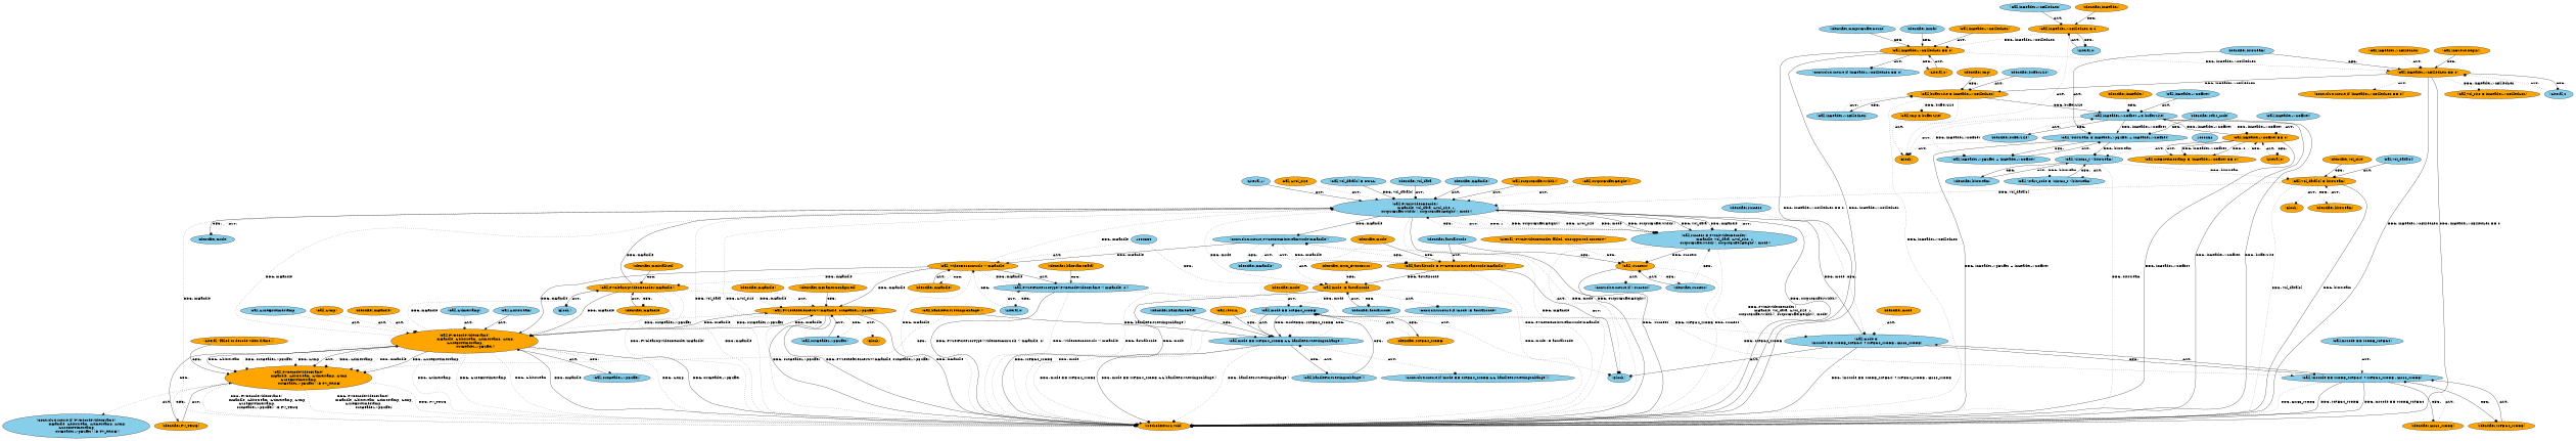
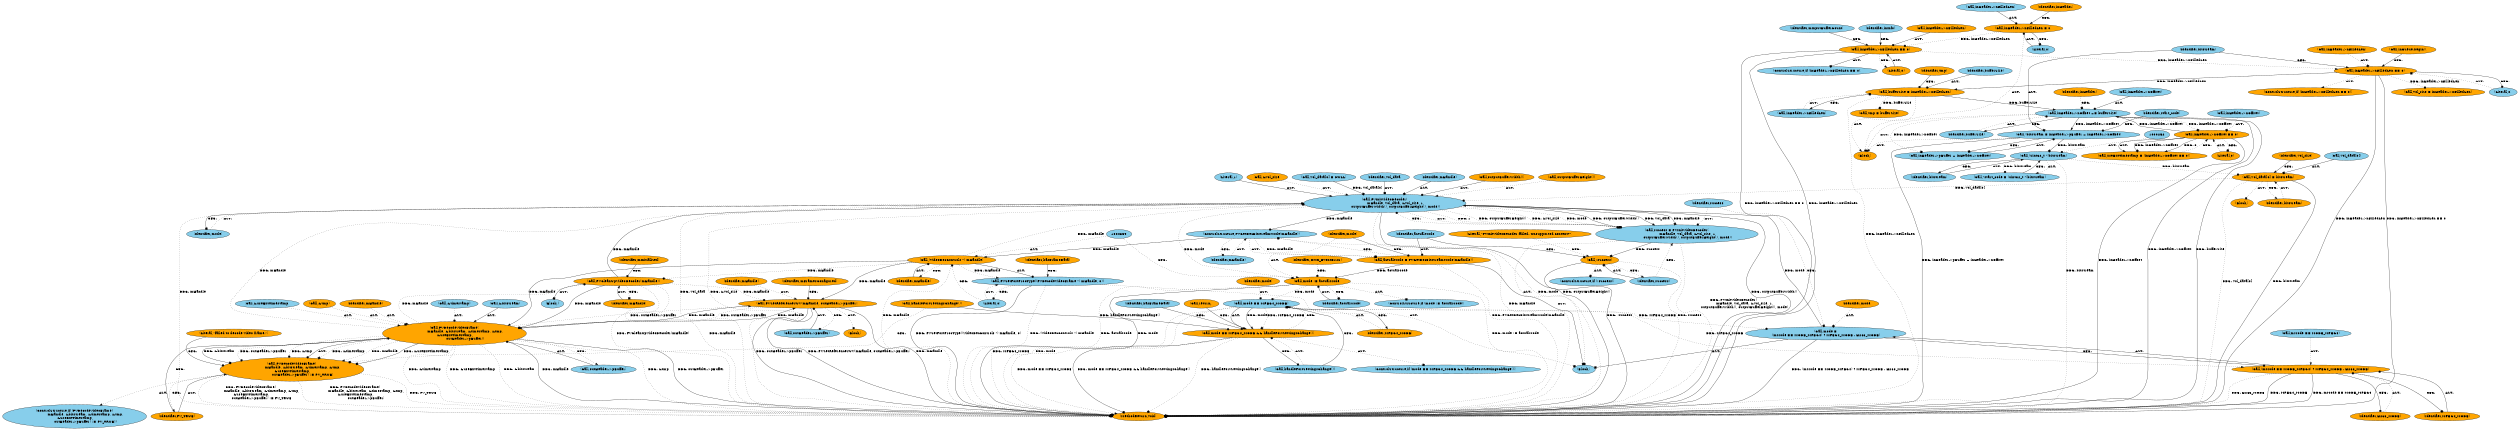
  digraph {
    node [fillcolor=orange style=filled]
    edge [arrowhead=normal style=dotted]
    n1 [label="(Call,vol_data[0] = bitstream)"]
    n2 [fillcolor=skyblue label="(Call,PVInitVideoDecoder(\n                    mHandle, vol_data, &vol_size, 1,\n                    outputBufferWidth(), outputBufferHeight(), mode))"]
    n3 [label="(Block,)"]
    n4 [label="(Identifier,bitstream)"]
    n5 [label="(MethodReturn,void)"]
    n6 [fillcolor=skyblue label="(Call,success = PVInitVideoDecoder(\n                    mHandle, vol_data, &vol_size, 1,\n                    outputBufferWidth(), outputBufferHeight(), mode))"]
    n7 [fillcolor=skyblue label="(ControlStructure,PVGetDecBitstreamMode(mHandle))"]
    n8 [label="(Call,mode != actualMode)"]
    n9 [fillcolor=skyblue label="(Identifier,mode)"]
    n10 [fillcolor=skyblue label="(Call,(uint32_t *)bitstream)"]
    n11 [fillcolor=skyblue label="(Identifier,bitstream)"]
    n12 [fillcolor=skyblue label="(Call,*start_code = (uint32_t *)bitstream)"]
    n13 [fillcolor=skyblue label="(Call,*bitstream = inHeader->pBuffer + inHeader->nOffset)"]
    n14 [fillcolor=skyblue label="(Call,inHeader->pBuffer + inHeader->nOffset)"]
    n15 [label="(Block,)"]
    n16 [fillcolor=skyblue label="(Call,inHeader->nOffset += bufferSize)"]
    n17 [label="(Call,inHeader->nOffset == 0)"]
    n18 [fillcolor=skyblue label="(Identifier,bufferSize)"]
    n19 [label="(Literal,0)"]
    n20 [label="(Call,useExtTimestamp = (inHeader->nOffset == 0))"]
    n21 [label="(Call,bufferSize = inHeader->nFilledLen)"]
    n22 [fillcolor=skyblue label="(Call,inHeader->nFilledLen)"]
    n23 [label="(Call,tmp = bufferSize)"]
    n24 [label="(Call,inHeader->nFilledLen == 0)"]
    n25 [label="(Call,vol_size = inHeader->nFilledLen)"]
    n26 [fillcolor=skyblue label="(Literal,0)"]
    n27 [label="(ControlStructure,if (inHeader->nFilledLen == 0))"]
    n28 [label="(Call,inHeader->nFilledLen == 0)"]
    n29 [fillcolor=skyblue label="(ControlStructure,if (inHeader->nFilledLen == 0))"]
    n30 [label="(Literal,0)"]
    n31 [label="(Call,inHeader->nFilledLen = 0)"]
    n32 [fillcolor=skyblue label="(Literal,0)"]
    n33 [label="(Call,!success)"]
    n34 [fillcolor=skyblue label="(Block,)"]
    n35 [label="(Call,actualMode = PVGetDecBitstreamMode(mHandle))"]
    n36 [label="(Call,(VideoDecControls *) mHandle)"]
    n37 [fillcolor=skyblue label="(Identifier,mHandle)"]
    n38 [fillcolor=skyblue label="(Call,mode == MPEG4_MODE)"]
    n39 [fillcolor=skyblue label="(ControlStructure,if (mode != actualMode))"]
    n40 [fillcolor=skyblue label="(Identifier,actualMode)"]
    n41 [fillcolor=skyblue label="(Identifier,success)"]
    n42 [fillcolor=skyblue label="(ControlStructure,if (!success))"]
    n43 [label="(Call,PVCleanUpVideoDecoder(mHandle))"]
    n44 [label="(Call,PVSetReferenceYUV(mHandle, outHeader->pBuffer))"]
    n45 [label="(Call,PVDecodeVideoFrame(\n                    mHandle, &bitstream, &timestamp, &tmp,\n &useExtTimestamp,\n                    outHeader->pBuffer))"]
    n46 [fillcolor=skyblue label="(Call,PVSetPostProcType((PVDecodeVideoFrame *) mHandle, 0))"]
    n47 [label="(Identifier,mHandle)"]
    n48 [fillcolor=skyblue label="(Call,mode =\n (mMode == MODE_MPEG4) ? MPEG4_MODE : H263_MODE)"]
-   n49 [fillcolor=skyblue label="(Call,(mMode == MODE_MPEG4) ? MPEG4_MODE : H263_MODE)"]
-   n50 [fillcolor=skyblue label="(Call,mode == MPEG4_MODE && handlePortSettingsChange())"]
+   n49 [label="(Call,(mMode == MODE_MPEG4) ? MPEG4_MODE : H263_MODE)"]
+   n50 [label="(Call,mode == MPEG4_MODE && handlePortSettingsChange())"]
    n51 [label="(Identifier,MPEG4_MODE)"]
    n52 [label="(Identifier,MPEG4_MODE)"]
    n53 [label="(Identifier,H263_MODE)"]
    n54 [fillcolor=skyblue label="(ControlStructure,if (mode == MPEG4_MODE && handlePortSettingsChange()))"]
    n55 [fillcolor=skyblue label="(Call,handlePortSettingsChange())"]
    n56 [label="(Identifier,mHandle)"]
    n57 [fillcolor=skyblue label="(Block,)"]
    n58 [fillcolor=skyblue label="(Call,outHeader->pBuffer)"]
    n59 [label="(Block,)"]
    n60 [label="(Call,PVDecodeVideoFrame(\n                    mHandle, &bitstream, &timestamp, &tmp,\n &useExtTimestamp,\n                    outHeader->pBuffer) != PV_TRUE)"]
    n61 [fillcolor=skyblue label="(Call,outHeader->pBuffer)"]
    n62 [fillcolor=skyblue label="(Literal,0)"]
    n63 [label="(Identifier,PV_TRUE)"]
    n64 [fillcolor=skyblue label="(ControlStructure,if (PVDecodeVideoFrame(\n                    mHandle, &bitstream, &timestamp, &tmp,\n &useExtTimestamp,\n                    outHeader->pBuffer) != PV_TRUE))"]
    n65 [fillcolor=skyblue label="(Call,&timestamp)"]
    n66 [fillcolor=skyblue label="(Identifier,start_code)"]
    n67 [fillcolor=skyblue label="(Call,inHeader->nFilledLen)"]
    n68 [label="(Identifier,hasFrameData)"]
    n69 [label="(Identifier,mHandle)"]
    n70 [label="(Identifier,inHeader)"]
    n71 [label="(Call,return;)"]
    n72 [label="(Literal,\"failed to decode video frame.\")"]
    n73 [label="(Identifier,vol_size)"]
    n74 [fillcolor=skyblue label="(Identifier,vol_data)"]
    n75 [fillcolor=skyblue label="(Call,inHeader->nOffset)"]
    n76 [label="(Identifier,mFramesConfigured)"]
    n77 [fillcolor=skyblue label="(Call,inHeader->nOffset)"]
    n78 [fillcolor=skyblue label="(Call,&bitstream)"]
    n79 [label="(Identifier,inHeader)"]
    n80 [label="(Identifier,mode)"]
    n81 [fillcolor=skyblue label="(Identifier,inInfo)"]
    n82 [fillcolor=skyblue label="(Call,mMode == MODE_MPEG4)"]
    n83 [label="(Call,handlePortSettingsChange())"]
    n84 [fillcolor=skyblue label="(Call,&useExtTimestamp)"]
    n85 [label="(Identifier,mInitialized)"]
    n86 [fillcolor=skyblue label="(Identifier,mHandle)"]
    n87 [fillcolor=skyblue label="(Identifier,bitstream)"]
    n88 [label="(Identifier,tmp)"]
    n89 [label="(Call,inQueue.begin())"]
    n90 [label="(Call,inHeader->nFilledLen)"]
    n91 [label="(Identifier,OMX_EventError)"]
    n92 [fillcolor=skyblue label="(Call,vol_data[0])"]
    n93 [label="(Identifier,mode)"]
    n94 [label="(Call,inHeader->nFilledLen)"]
    n95 [label="(Identifier,mode)"]
    n96 [label="(Call,outputBufferWidth())"]
    n97 [label="(Call,outputBufferHeight())"]
    n98 [fillcolor=skyblue label="(Identifier,success)"]
    n99 [label="(Call,&tmp)"]
    n100 [fillcolor=skyblue label="(Identifier,hasFrameData)"]
    n101 [label="(Literal,\"PVInitVideoDecoder failed. Unsupported content?\")"]
    n102 [fillcolor=skyblue label="(Identifier,mInputBufferCount)"]
    n103 [fillcolor=skyblue label="(Literal,1)"]
    n104 [fillcolor=skyblue label="(Identifier,actualMode)"]
    n105 [label="(Identifier,mHandle)"]
    n106 [label="(Call,&vol_size)"]
    n107 [fillcolor=skyblue label="(Call,vol_data[0] = NULL)"]
    n108 [fillcolor=skyblue label="(Identifier,bufferSize)"]
    1000252 [fillcolor=skyblue]
    1000359 [fillcolor=skyblue]
    n1 -> n2 [arrowhead=dot label="DDG: vol_data[0]"]
    n1 -> n3 [arrowhead=dot label="AST: "]
    n1 -> n4 [label="CFG: "]
    n1 -> n5 [label="DDG: vol_data[0]"]
    n1 -> n5 [arrowhead=box label="DDG: bitstream" style=solid]
    n2 -> n5 [arrowhead=dot label="DDG: mHandle"]
    n2 -> n5 [label="DDG: vol_data"]
    n2 -> n5 [label="DDG: mode"]
    n2 -> n5 [arrowhead=dot label="DDG: outputBufferHeight()" style=solid]
    n2 -> n5 [arrowhead=dot label="DDG: outputBufferWidth()" style=solid]
    n2 -> n5 [arrowhead=dot label="DDG: &vol_size"]
    n2 -> n6 [label="AST: "]
    n2 -> n6 [arrowhead=box label="DDG: 1"]
    n2 -> n6 [label="DDG: outputBufferHeight()"]
    n2 -> n6 [arrowhead=box label="DDG: &vol_size"]
    n2 -> n6 [arrowhead=dot label="DDG: mode"]
    n2 -> n6 [label="DDG: outputBufferWidth()" style=solid]
    n2 -> n6 [label="DDG: vol_data" style=solid]
    n2 -> n6 [arrowhead=box label="DDG: mHandle" style=solid]
    n2 -> n7 [arrowhead=dot label="DDG: mHandle" style=solid]
    n2 -> n8 [label="DDG: mode"]
    n2 -> n9 [arrowhead=box label="CFG: " style=solid]
    n4 -> n1 [label="AST: "]
    n6 -> n2 [arrowhead=dot label="CFG: "]
    n6 -> n5 [arrowhead=dot label="DDG: PVInitVideoDecoder(\n                    mHandle, vol_data, &vol_size, 1,\n                    outputBufferWidth(), outputBufferHeight(), mode)"]
    n6 -> n33 [arrowhead=box label="DDG: success" style=solid]
    n6 -> n34 [arrowhead=box label="AST: "]
    n7 -> n5 [label="DDG: mHandle"]
    n7 -> n35 [arrowhead=box label="AST: "]
    n7 -> n35 [arrowhead=box label="DDG: mHandle"]
    n7 -> n36 [label="DDG: mHandle" style=solid]
    n7 -> n37 [arrowhead=dot label="CFG: "]
    n8 -> n5 [arrowhead=dot label="DDG: mode != actualMode"]
    n8 -> n5 [arrowhead=box label="DDG: actualMode"]
    n8 -> n5 [arrowhead=box label="DDG: mode" style=solid]
    n8 -> n38 [arrowhead=dot label="DDG: mode"]
    n8 -> n39 [arrowhead=box label="AST: "]
    n8 -> n40 [arrowhead=box label="CFG: "]
    n9 -> n2 [arrowhead=dot label="AST: "]
    n10 -> n1 [arrowhead=dot label="DDG: bitstream"]
    n10 -> n5 [arrowhead=box label="DDG: bitstream"]
    n10 -> n11 [label="CFG: " style=solid]
    n10 -> n12 [label="AST: "]
    n10 -> n12 [arrowhead=dot label="DDG: bitstream"]
    n11 -> n10 [label="AST: " style=solid]
    n12 -> n10 [label="CFG: " style=solid]
    n13 -> n5 [label="DDG: inHeader->pBuffer + inHeader->nOffset" style=solid]
    n13 -> n10 [arrowhead=box label="DDG: bitstream" style=solid]
    n13 -> n14 [arrowhead=box label="CFG: " style=solid]
    n13 -> n15 [label="AST: "]
    n14 -> n13 [arrowhead=dot label="AST: " style=solid]
    n16 -> n5 [arrowhead=dot label="DDG: inHeader->nOffset" style=solid]
    n16 -> n5 [label="DDG: bufferSize" style=solid]
    n16 -> n13 [label="DDG: inHeader->nOffset" style=solid]
    n16 -> n14 [arrowhead=box label="DDG: inHeader->nOffset"]
    n16 -> n15 [arrowhead=dot label="AST: "]
    n16 -> n17 [arrowhead=box label="DDG: inHeader->nOffset"]
    n16 -> n18 [label="CFG: " style=solid]
    n17 -> n5 [arrowhead=dot label="DDG: inHeader->nOffset" style=solid]
    n17 -> n16 [label="DDG: inHeader->nOffset" style=solid]
    n17 -> n19 [arrowhead=box label="CFG: "]
    n17 -> n20 [label="AST: " style=solid]
    n17 -> n20 [arrowhead=box label="DDG: inHeader->nOffset" style=solid]
    n17 -> n20 [label="DDG: 0" style=solid]
    n18 -> n16 [arrowhead=dot label="AST: "]
    n19 -> n17 [label="AST: "]
    n20 -> n17 [label="CFG: "]
    n21 -> n5 [label="DDG: inHeader->nFilledLen"]
    n21 -> n15 [label="AST: "]
    n21 -> n16 [label="DDG: bufferSize" style=solid]
    n21 -> n22 [label="CFG: " style=solid]
    n21 -> n23 [arrowhead=box label="DDG: bufferSize"]
    n22 -> n21 [arrowhead=box label="AST: "]
    n24 -> n5 [arrowhead=box label="DDG: inHeader->nFilledLen == 0" style=solid]
    n24 -> n5 [arrowhead=box label="DDG: inHeader->nFilledLen" style=solid]
    n24 -> n21 [label="DDG: inHeader->nFilledLen" style=solid]
    n24 -> n25 [arrowhead=dot label="DDG: inHeader->nFilledLen"]
    n24 -> n26 [arrowhead=dot label="CFG: " style=solid]
    n24 -> n27 [label="AST: "]
    n26 -> n24 [arrowhead=box label="AST: "]
    n28 -> n5 [label="DDG: inHeader->nFilledLen == 0" style=solid]
    n28 -> n5 [arrowhead=dot label="DDG: inHeader->nFilledLen" style=solid]
    n28 -> n24 [label="DDG: inHeader->nFilledLen"]
    n28 -> n29 [arrowhead=box label="AST: " style=solid]
    n28 -> n30 [label="CFG: "]
    n30 -> n28 [label="AST: " style=solid]
    n31 -> n15 [arrowhead=dot label="AST: "]
    n31 -> n28 [arrowhead=dot label="DDG: inHeader->nFilledLen"]
    n31 -> n32 [arrowhead=box label="CFG: " style=solid]
    n32 -> n31 [arrowhead=dot label="AST: " style=solid]
    n33 -> n5 [arrowhead=dot label="DDG: !success" style=solid]
    n33 -> n5 [arrowhead=dot label="DDG: success"]
    n33 -> n41 [label="CFG: "]
    n33 -> n42 [arrowhead=box label="AST: "]
    n35 -> n5 [arrowhead=box label="DDG: PVGetDecBitstreamMode(mHandle)"]
    n35 -> n7 [arrowhead=box label="CFG: "]
    n35 -> n8 [arrowhead=dot label="DDG: actualMode" style=solid]
    n35 -> n34 [arrowhead=box label="AST: " style=solid]
    n36 -> n2 [arrowhead=box label="DDG: mHandle"]
    n36 -> n5 [arrowhead=box label="DDG: mHandle"]
    n36 -> n43 [arrowhead=dot label="DDG: mHandle"]
    n36 -> n44 [label="DDG: mHandle" style=solid]
    n36 -> n45 [label="DDG: mHandle" style=solid]
    n36 -> n46 [arrowhead=dot label="AST: " style=solid]
    n36 -> n46 [label="DDG: mHandle"]
    n36 -> n47 [label="CFG: "]
    n37 -> n7 [label="AST: "]
    n38 -> n5 [arrowhead=dot label="DDG: mode"]
    n38 -> n5 [label="DDG: MPEG4_MODE"]
    n38 -> n48 [arrowhead=dot label="DDG: MPEG4_MODE"]
    n38 -> n49 [label="DDG: MPEG4_MODE"]
    n38 -> n50 [label="AST: " style=solid]
    n38 -> n50 [label="DDG: mode" style=solid]
    n38 -> n50 [arrowhead=box label="DDG: MPEG4_MODE"]
    n38 -> n51 [label="CFG: " style=solid]
    n40 -> n8 [arrowhead=dot label="AST: " style=solid]
    n41 -> n6 [label="CFG: "]
    n41 -> n33 [arrowhead=box label="AST: " style=solid]
    n43 -> n2 [arrowhead=dot label="DDG: mHandle" style=solid]
    n43 -> n5 [label="DDG: mHandle"]
    n43 -> n5 [arrowhead=dot label="DDG: PVCleanUpVideoDecoder(mHandle)"]
    n43 -> n44 [arrowhead=dot label="DDG: mHandle"]
    n43 -> n45 [arrowhead=dot label="DDG: mHandle" style=solid]
    n43 -> n56 [arrowhead=box label="CFG: "]
    n43 -> n57 [arrowhead=box label="AST: " style=solid]
    n44 -> n5 [arrowhead=box label="DDG: mHandle" style=solid]
    n44 -> n5 [arrowhead=dot label="DDG: PVSetReferenceYUV(mHandle, outHeader->pBuffer)" style=solid]
    n44 -> n5 [arrowhead=dot label="DDG: outHeader->pBuffer" style=solid]
    n44 -> n45 [label="DDG: mHandle" style=solid]
    n44 -> n45 [arrowhead=box label="DDG: outHeader->pBuffer"]
    n44 -> n58 [arrowhead=dot label="CFG: "]
    n44 -> n59 [arrowhead=dot label="AST: "]
    n45 -> n2 [label="DDG: mHandle"]
    n45 -> n5 [label="DDG: &tmp"]
    n45 -> n5 [arrowhead=box label="DDG: outHeader->pBuffer" style=solid]
    n45 -> n5 [label="DDG: &timestamp"]
    n45 -> n5 [label="DDG: &useExtTimestamp"]
    n45 -> n5 [arrowhead=dot label="DDG: &bitstream"]
    n45 -> n5 [label="DDG: mHandle" style=solid]
    n45 -> n43 [arrowhead=dot label="DDG: mHandle"]
    n45 -> n44 [label="DDG: mHandle" style=solid]
    n45 -> n44 [label="DDG: outHeader->pBuffer"]
    n45 -> n60 [arrowhead=dot label="AST: " style=solid]
    n45 -> n60 [label="DDG: mHandle"]
    n45 -> n60 [arrowhead=box label="DDG: &timestamp"]
    n45 -> n60 [arrowhead=box label="DDG: &useExtTimestamp" style=solid]
    n45 -> n60 [arrowhead=box label="DDG: &bitstream" style=solid]
    n45 -> n60 [arrowhead=dot label="DDG: outHeader->pBuffer"]
    n45 -> n60 [arrowhead=dot label="DDG: &tmp"]
    n45 -> n61 [label="CFG: "]
    n46 -> n5 [arrowhead=dot label="DDG: PVSetPostProcType((VideoDecControls *) mHandle, 0)" style=solid]
    n46 -> n5 [arrowhead=dot label="DDG: (VideoDecControls *) mHandle"]
    n46 -> n34 [arrowhead=box label="AST: "]
    n46 -> n62 [arrowhead=dot label="CFG: "]
    n47 -> n36 [arrowhead=dot label="AST: " style=solid]
    n48 -> n2 [label="DDG: mode" style=solid]
    n48 -> n5 [label="DDG: (mMode == MODE_MPEG4) ? MPEG4_MODE : H263_MODE" style=solid]
    n48 -> n34 [arrowhead=box label="AST: " style=solid]
    n48 -> n49 [arrowhead=dot label="CFG: " style=solid]
    n49 -> n5 [arrowhead=box label="DDG: H263_MODE"]
    n49 -> n5 [arrowhead=dot label="DDG: MPEG4_MODE" style=solid]
    n49 -> n5 [label="DDG: mMode == MODE_MPEG4" style=solid]
    n49 -> n48 [label="AST: " style=solid]
    n49 -> n52 [arrowhead=box label="CFG: " style=solid]
    n49 -> n53 [arrowhead=dot label="CFG: " style=solid]
    n50 -> n5 [arrowhead=box label="DDG: handlePortSettingsChange()"]
    n50 -> n5 [label="DDG: mode == MPEG4_MODE"]
    n50 -> n5 [arrowhead=box label="DDG: mode == MPEG4_MODE && handlePortSettingsChange()" style=solid]
    n50 -> n38 [label="CFG: "]
    n50 -> n54 [arrowhead=box label="AST: "]
    n50 -> n55 [arrowhead=dot label="CFG: " style=solid]
    n51 -> n38 [arrowhead=box label="AST: "]
    n52 -> n49 [arrowhead=dot label="AST: " style=solid]
    n53 -> n49 [arrowhead=dot label="AST: "]
    n55 -> n38 [arrowhead=dot label="CFG: " style=solid]
    n55 -> n50 [arrowhead=dot label="AST: "]
    n56 -> n43 [label="AST: " style=solid]
    n58 -> n44 [arrowhead=dot label="AST: " style=solid]
    n60 -> n5 [arrowhead=dot label="DDG: PVDecodeVideoFrame(\n                    mHandle, &bitstream, &timestamp, &tmp,\n &useExtTimestamp,\n                    outHeader->pBuffer)"]
    n60 -> n5 [arrowhead=box label="DDG: PV_TRUE"]
    n60 -> n5 [arrowhead=dot label="DDG: PVDecodeVideoFrame(\n                    mHandle, &bitstream, &timestamp, &tmp,\n &useExtTimestamp,\n                    outHeader->pBuffer) != PV_TRUE"]
    n60 -> n63 [label="CFG: "]
    n60 -> n64 [label="AST: "]
    n61 -> n45 [arrowhead=dot label="AST: " style=solid]
    n62 -> n36 [arrowhead=dot label="CFG: "]
    n62 -> n46 [label="AST: "]
    n63 -> n45 [arrowhead=dot label="CFG: " style=solid]
    n63 -> n60 [label="AST: " style=solid]
    n65 -> n45 [arrowhead=dot label="AST: "]
    n66 -> n13 [arrowhead=dot label="CFG: " style=solid]
    n67 -> n31 [arrowhead=dot label="AST: " style=solid]
    n68 -> n46 [label="CFG: " style=solid]
    n69 -> n44 [label="AST: "]
    n70 -> n16 [arrowhead=box label="CFG: "]
    n71 -> n50 [label="CFG: " style=solid]
    n72 -> n60 [arrowhead=dot label="CFG: " style=solid]
    n73 -> n1 [label="CFG: " style=solid]
    n74 -> n2 [arrowhead=box label="AST: " style=solid]
    n75 -> n16 [arrowhead=dot label="AST: " style=solid]
    n76 -> n44 [arrowhead=dot label="CFG: " style=solid]
    n77 -> n17 [arrowhead=box label="AST: "]
    n78 -> n45 [label="AST: " style=solid]
    n79 -> n31 [label="CFG: " style=solid]
    n80 -> n8 [label="AST: "]
    n80 -> n35 [arrowhead=dot label="CFG: " style=solid]
    n81 -> n28 [label="CFG: " style=solid]
    n82 -> n49 [label="AST: "]
    n83 -> n50 [arrowhead=dot label="DDG: handlePortSettingsChange()" style=solid]
    n83 -> n60 [arrowhead=box label="CFG: "]
    n84 -> n45 [label="AST: "]
    n85 -> n43 [arrowhead=dot label="CFG: " style=solid]
    n86 -> n2 [arrowhead=box label="AST: " style=solid]
    n87 -> n13 [arrowhead=box label="AST: " style=solid]
    n87 -> n24 [label="CFG: " style=solid]
    n88 -> n21 [arrowhead=dot label="CFG: " style=solid]
    n89 -> n24 [label="CFG: " style=solid]
    n90 -> n24 [arrowhead=box label="AST: "]
    n91 -> n8 [arrowhead=dot label="CFG: "]
    n92 -> n1 [arrowhead=box label="AST: " style=solid]
    n93 -> n48 [arrowhead=box label="AST: "]
    n94 -> n28 [arrowhead=dot label="AST: " style=solid]
    n95 -> n38 [arrowhead=dot label="AST: "]
    n96 -> n2 [arrowhead=dot label="AST: " style=solid]
    n97 -> n2 [label="AST: "]
    n98 -> n6 [arrowhead=dot label="AST: "]
    n98 -> n48 [arrowhead=box label="CFG: "]
    n99 -> n45 [arrowhead=box label="AST: "]
    n100 -> n50 [arrowhead=dot label="CFG: " style=solid]
    n101 -> n33 [label="CFG: "]
    n102 -> n28 [label="CFG: " style=solid]
    n103 -> n2 [label="AST: " style=solid]
    n104 -> n33 [arrowhead=box label="CFG: " style=solid]
    n104 -> n35 [arrowhead=dot label="AST: " style=solid]
    n105 -> n45 [label="AST: "]
    n106 -> n2 [label="AST: "]
    n107 -> n2 [arrowhead=box label="DDG: vol_data[0]" style=solid]
    n108 -> n21 [arrowhead=dot label="AST: " style=solid]
    1000252 -> n10 [arrowhead=dot label="AST: "]
    1000359 -> n8 [label="CFG: "]
    1000359 -> n36 [label="AST: "]
  }
